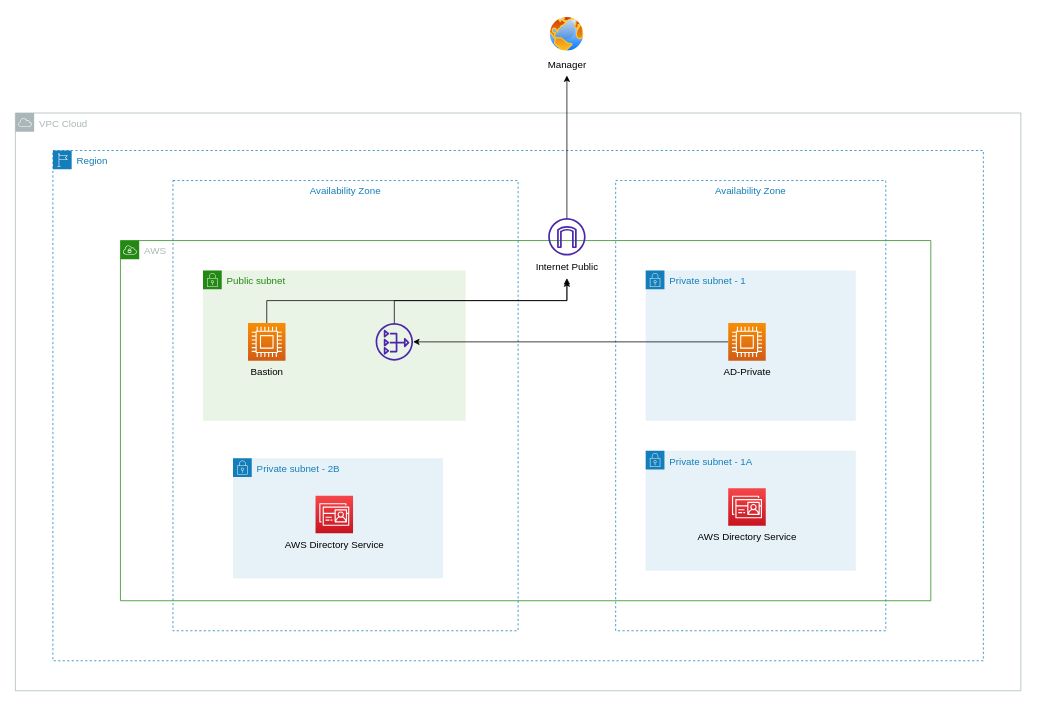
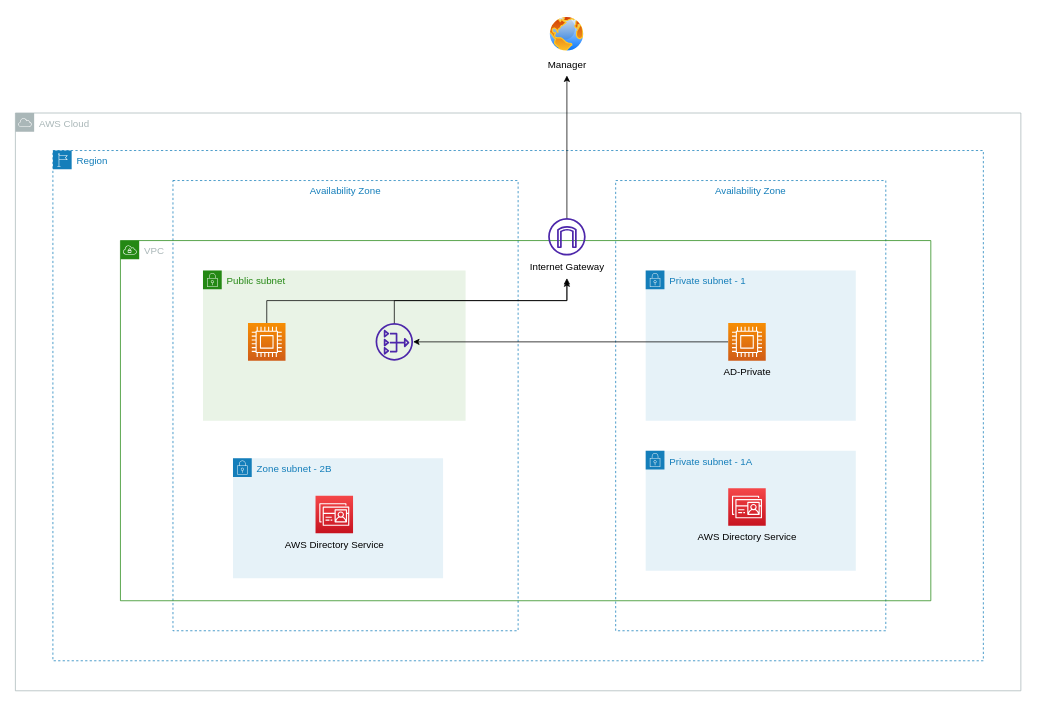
  <mxCell id="0" />
  <mxCell id="1" parent="0" />
  <mxCell id="2" value="Availability Zone" style="fillColor=none;strokeColor=#147EBA;dashed=1;verticalAlign=top;fontStyle=0;fontColor=#147EBA;fontSize=13;" vertex="1" parent="1"><mxGeometry x="820" y="240" width="360" height="600" as="geometry" /></mxCell>
- <mxCell id="3" value="&lt;font style=&quot;font-size: 13px;&quot;&gt;VPC Cloud&lt;/font&gt;" style="sketch=0;outlineConnect=0;gradientColor=none;html=1;whiteSpace=wrap;fontSize=12;fontStyle=0;shape=mxgraph.aws4.group;grIcon=mxgraph.aws4.group_aws_cloud;strokeColor=#AAB7B8;fillColor=none;verticalAlign=top;align=left;spacingLeft=30;fontColor=#AAB7B8;dashed=0;" vertex="1" parent="1"><mxGeometry x="20" y="150" width="1340" height="770" as="geometry" /></mxCell>
+ <mxCell id="3" value="&lt;font style=&quot;font-size: 13px;&quot;&gt;AWS Cloud&lt;/font&gt;" style="sketch=0;outlineConnect=0;gradientColor=none;html=1;whiteSpace=wrap;fontSize=12;fontStyle=0;shape=mxgraph.aws4.group;grIcon=mxgraph.aws4.group_aws_cloud;strokeColor=#AAB7B8;fillColor=none;verticalAlign=top;align=left;spacingLeft=30;fontColor=#AAB7B8;dashed=0;" vertex="1" parent="1"><mxGeometry x="20" y="150" width="1340" height="770" as="geometry" /></mxCell>
  <mxCell id="4" value="Availability Zone" style="fillColor=none;strokeColor=#147EBA;dashed=1;verticalAlign=top;fontStyle=0;fontColor=#147EBA;fontSize=13;" vertex="1" parent="1"><mxGeometry x="230" y="240" width="460" height="600" as="geometry" /></mxCell>
- <mxCell id="5" value="&lt;font style=&quot;font-size: 13px;&quot;&gt;AWS&lt;/font&gt;" style="points=[[0,0],[0.25,0],[0.5,0],[0.75,0],[1,0],[1,0.25],[1,0.5],[1,0.75],[1,1],[0.75,1],[0.5,1],[0.25,1],[0,1],[0,0.75],[0,0.5],[0,0.25]];outlineConnect=0;gradientColor=none;html=1;whiteSpace=wrap;fontSize=12;fontStyle=0;container=1;pointerEvents=0;collapsible=0;recursiveResize=0;shape=mxgraph.aws4.group;grIcon=mxgraph.aws4.group_vpc;strokeColor=#248814;fillColor=none;verticalAlign=top;align=left;spacingLeft=30;fontColor=#AAB7B8;dashed=0;" vertex="1" parent="1"><mxGeometry x="160" y="320" width="1080" height="480" as="geometry" /></mxCell>
+ <mxCell id="5" value="&lt;font style=&quot;font-size: 13px;&quot;&gt;VPC&lt;/font&gt;" style="points=[[0,0],[0.25,0],[0.5,0],[0.75,0],[1,0],[1,0.25],[1,0.5],[1,0.75],[1,1],[0.75,1],[0.5,1],[0.25,1],[0,1],[0,0.75],[0,0.5],[0,0.25]];outlineConnect=0;gradientColor=none;html=1;whiteSpace=wrap;fontSize=12;fontStyle=0;container=1;pointerEvents=0;collapsible=0;recursiveResize=0;shape=mxgraph.aws4.group;grIcon=mxgraph.aws4.group_vpc;strokeColor=#248814;fillColor=none;verticalAlign=top;align=left;spacingLeft=30;fontColor=#AAB7B8;dashed=0;" vertex="1" parent="1"><mxGeometry x="160" y="320" width="1080" height="480" as="geometry" /></mxCell>
  <mxCell id="6" value="&lt;font style=&quot;font-size: 13px;&quot;&gt;Public subnet&lt;/font&gt;" style="points=[[0,0],[0.25,0],[0.5,0],[0.75,0],[1,0],[1,0.25],[1,0.5],[1,0.75],[1,1],[0.75,1],[0.5,1],[0.25,1],[0,1],[0,0.75],[0,0.5],[0,0.25]];outlineConnect=0;gradientColor=none;html=1;whiteSpace=wrap;fontSize=12;fontStyle=0;container=1;pointerEvents=0;collapsible=0;recursiveResize=0;shape=mxgraph.aws4.group;grIcon=mxgraph.aws4.group_security_group;grStroke=0;strokeColor=#248814;fillColor=#E9F3E6;verticalAlign=top;align=left;spacingLeft=30;fontColor=#248814;dashed=0;" vertex="1" parent="5"><mxGeometry x="110" y="40" width="350" height="200" as="geometry" /></mxCell>
  <mxCell id="7" value="" style="sketch=0;outlineConnect=0;fontColor=#232F3E;gradientColor=none;fillColor=#4D27AA;strokeColor=none;dashed=0;verticalLabelPosition=bottom;verticalAlign=top;align=center;html=1;fontSize=12;fontStyle=0;aspect=fixed;pointerEvents=1;shape=mxgraph.aws4.nat_gateway;" vertex="1" parent="6"><mxGeometry x="230" y="70" width="50" height="50" as="geometry" /></mxCell>
  <mxCell id="8" value="" style="sketch=0;outlineConnect=0;fontColor=#232F3E;gradientColor=none;fillColor=#4D27AA;strokeColor=none;dashed=0;verticalLabelPosition=bottom;verticalAlign=top;align=center;html=1;fontSize=12;fontStyle=0;aspect=fixed;pointerEvents=1;shape=mxgraph.aws4.internet_gateway;" vertex="1" parent="5"><mxGeometry x="570" y="-30" width="50" height="50" as="geometry" /></mxCell>
- <mxCell id="9" value="&lt;font style=&quot;font-size: 13px;&quot;&gt;Internet Public&lt;/font&gt;" style="text;html=1;align=center;verticalAlign=middle;resizable=0;points=[];autosize=1;strokeColor=none;fillColor=none;" vertex="1" parent="5"><mxGeometry x="535" y="20" width="120" height="30" as="geometry" /></mxCell>
+ <mxCell id="9" value="&lt;font style=&quot;font-size: 13px;&quot;&gt;Internet Gateway&lt;/font&gt;" style="text;html=1;align=center;verticalAlign=middle;resizable=0;points=[];autosize=1;strokeColor=none;fillColor=none;" vertex="1" parent="5"><mxGeometry x="535" y="20" width="120" height="30" as="geometry" /></mxCell>
  <mxCell id="10" style="edgeStyle=orthogonalEdgeStyle;rounded=0;orthogonalLoop=1;jettySize=auto;html=1;fontSize=13;" edge="1" parent="5" source="7" target="9"><mxGeometry relative="1" as="geometry"><Array as="points"><mxPoint x="365" y="80" /><mxPoint x="595" y="80" /></Array></mxGeometry></mxCell>
  <mxCell id="11" value="&lt;font style=&quot;font-size: 13px;&quot;&gt;Private subnet - 1A&lt;/font&gt;" style="points=[[0,0],[0.25,0],[0.5,0],[0.75,0],[1,0],[1,0.25],[1,0.5],[1,0.75],[1,1],[0.75,1],[0.5,1],[0.25,1],[0,1],[0,0.75],[0,0.5],[0,0.25]];outlineConnect=0;gradientColor=none;html=1;whiteSpace=wrap;fontSize=12;fontStyle=0;container=1;pointerEvents=0;collapsible=0;recursiveResize=0;shape=mxgraph.aws4.group;grIcon=mxgraph.aws4.group_security_group;grStroke=0;strokeColor=#147EBA;fillColor=#E6F2F8;verticalAlign=top;align=left;spacingLeft=30;fontColor=#147EBA;dashed=0;" vertex="1" parent="1"><mxGeometry x="860" y="600" width="280" height="160" as="geometry" /></mxCell>
  <mxCell id="12" value="" style="sketch=0;points=[[0,0,0],[0.25,0,0],[0.5,0,0],[0.75,0,0],[1,0,0],[0,1,0],[0.25,1,0],[0.5,1,0],[0.75,1,0],[1,1,0],[0,0.25,0],[0,0.5,0],[0,0.75,0],[1,0.25,0],[1,0.5,0],[1,0.75,0]];outlineConnect=0;fontColor=#232F3E;gradientColor=#F54749;gradientDirection=north;fillColor=#C7131F;strokeColor=#ffffff;dashed=0;verticalLabelPosition=bottom;verticalAlign=top;align=center;html=1;fontSize=12;fontStyle=0;aspect=fixed;shape=mxgraph.aws4.resourceIcon;resIcon=mxgraph.aws4.directory_service;" vertex="1" parent="11"><mxGeometry x="110" y="50" width="50" height="50" as="geometry" /></mxCell>
  <mxCell id="13" value="&lt;font style=&quot;font-size: 13px;&quot;&gt;AWS Directory Service&lt;/font&gt;" style="text;html=1;align=center;verticalAlign=middle;resizable=0;points=[];autosize=1;strokeColor=none;fillColor=none;" vertex="1" parent="11"><mxGeometry x="55" y="100" width="160" height="30" as="geometry" /></mxCell>
  <mxCell id="14" value="&lt;font style=&quot;font-size: 13px;&quot;&gt;Private subnet - 1&lt;/font&gt;" style="points=[[0,0],[0.25,0],[0.5,0],[0.75,0],[1,0],[1,0.25],[1,0.5],[1,0.75],[1,1],[0.75,1],[0.5,1],[0.25,1],[0,1],[0,0.75],[0,0.5],[0,0.25]];outlineConnect=0;gradientColor=none;html=1;whiteSpace=wrap;fontSize=12;fontStyle=0;container=1;pointerEvents=0;collapsible=0;recursiveResize=0;shape=mxgraph.aws4.group;grIcon=mxgraph.aws4.group_security_group;grStroke=0;strokeColor=#147EBA;fillColor=#E6F2F8;verticalAlign=top;align=left;spacingLeft=30;fontColor=#147EBA;dashed=0;" vertex="1" parent="1"><mxGeometry x="860" y="360" width="280" height="200" as="geometry" /></mxCell>
  <mxCell id="15" style="edgeStyle=orthogonalEdgeStyle;rounded=0;orthogonalLoop=1;jettySize=auto;html=1;entryX=0.5;entryY=1.1;entryDx=0;entryDy=0;entryPerimeter=0;fontSize=13;exitX=0.5;exitY=0;exitDx=0;exitDy=0;exitPerimeter=0;" edge="1" parent="1" source="16" target="9"><mxGeometry relative="1" as="geometry"><Array as="points"><mxPoint x="355" y="400" /><mxPoint x="755" y="400" /></Array></mxGeometry></mxCell>
  <mxCell id="16" value="" style="sketch=0;points=[[0,0,0],[0.25,0,0],[0.5,0,0],[0.75,0,0],[1,0,0],[0,1,0],[0.25,1,0],[0.5,1,0],[0.75,1,0],[1,1,0],[0,0.25,0],[0,0.5,0],[0,0.75,0],[1,0.25,0],[1,0.5,0],[1,0.75,0]];outlineConnect=0;fontColor=#232F3E;gradientColor=#F78E04;gradientDirection=north;fillColor=#D05C17;strokeColor=#ffffff;dashed=0;verticalLabelPosition=bottom;verticalAlign=top;align=center;html=1;fontSize=12;fontStyle=0;aspect=fixed;shape=mxgraph.aws4.resourceIcon;resIcon=mxgraph.aws4.compute;" vertex="1" parent="1"><mxGeometry x="330" y="430" width="50" height="50" as="geometry" /></mxCell>
  <mxCell id="17" style="edgeStyle=orthogonalEdgeStyle;rounded=0;orthogonalLoop=1;jettySize=auto;html=1;fontSize=13;" edge="1" parent="1" source="18" target="7"><mxGeometry relative="1" as="geometry" /></mxCell>
  <mxCell id="18" value="" style="sketch=0;points=[[0,0,0],[0.25,0,0],[0.5,0,0],[0.75,0,0],[1,0,0],[0,1,0],[0.25,1,0],[0.5,1,0],[0.75,1,0],[1,1,0],[0,0.25,0],[0,0.5,0],[0,0.75,0],[1,0.25,0],[1,0.5,0],[1,0.75,0]];outlineConnect=0;fontColor=#232F3E;gradientColor=#F78E04;gradientDirection=north;fillColor=#D05C17;strokeColor=#ffffff;dashed=0;verticalLabelPosition=bottom;verticalAlign=top;align=center;html=1;fontSize=12;fontStyle=0;aspect=fixed;shape=mxgraph.aws4.resourceIcon;resIcon=mxgraph.aws4.compute;" vertex="1" parent="1"><mxGeometry x="970" y="430" width="50" height="50" as="geometry" /></mxCell>
- <mxCell id="19" value="&lt;font style=&quot;font-size: 13px;&quot;&gt;Bastion&lt;/font&gt;" style="text;html=1;align=center;verticalAlign=middle;resizable=0;points=[];autosize=1;strokeColor=none;fillColor=none;" vertex="1" parent="1"><mxGeometry x="320" y="480" width="70" height="30" as="geometry" /></mxCell>
  <mxCell id="20" value="&lt;font style=&quot;font-size: 13px;&quot;&gt;AD-Private&lt;/font&gt;" style="text;html=1;align=center;verticalAlign=middle;resizable=0;points=[];autosize=1;strokeColor=none;fillColor=none;" vertex="1" parent="1"><mxGeometry x="945" y="480" width="100" height="30" as="geometry" /></mxCell>
  <mxCell id="21" value="&lt;font style=&quot;font-size: 13px;&quot;&gt;Region&lt;/font&gt;" style="points=[[0,0],[0.25,0],[0.5,0],[0.75,0],[1,0],[1,0.25],[1,0.5],[1,0.75],[1,1],[0.75,1],[0.5,1],[0.25,1],[0,1],[0,0.75],[0,0.5],[0,0.25]];outlineConnect=0;gradientColor=none;html=1;whiteSpace=wrap;fontSize=12;fontStyle=0;container=1;pointerEvents=0;collapsible=0;recursiveResize=0;shape=mxgraph.aws4.group;grIcon=mxgraph.aws4.group_region;strokeColor=#147EBA;fillColor=none;verticalAlign=top;align=left;spacingLeft=30;fontColor=#147EBA;dashed=1;" vertex="1" parent="1"><mxGeometry x="70" y="200" width="1240" height="680" as="geometry" /></mxCell>
  <mxCell id="22" value="" style="aspect=fixed;perimeter=ellipsePerimeter;html=1;align=center;shadow=0;dashed=0;spacingTop=3;image;image=img/lib/active_directory/internet_globe.svg;fontSize=13;" vertex="1" parent="1"><mxGeometry x="730" y="20" width="50" height="50" as="geometry" /></mxCell>
  <mxCell id="23" value="&lt;font style=&quot;font-size: 13px;&quot;&gt;Manager&lt;/font&gt;" style="text;html=1;align=center;verticalAlign=middle;resizable=0;points=[];autosize=1;strokeColor=none;fillColor=none;" vertex="1" parent="1"><mxGeometry x="720" y="70" width="70" height="30" as="geometry" /></mxCell>
  <mxCell id="24" style="edgeStyle=orthogonalEdgeStyle;rounded=0;orthogonalLoop=1;jettySize=auto;html=1;fontSize=13;" edge="1" parent="1" source="8" target="23"><mxGeometry relative="1" as="geometry" /></mxCell>
- <mxCell id="25" value="&lt;font style=&quot;font-size: 13px;&quot;&gt;Private subnet - 2B&lt;/font&gt;" style="points=[[0,0],[0.25,0],[0.5,0],[0.75,0],[1,0],[1,0.25],[1,0.5],[1,0.75],[1,1],[0.75,1],[0.5,1],[0.25,1],[0,1],[0,0.75],[0,0.5],[0,0.25]];outlineConnect=0;gradientColor=none;html=1;whiteSpace=wrap;fontSize=12;fontStyle=0;container=1;pointerEvents=0;collapsible=0;recursiveResize=0;shape=mxgraph.aws4.group;grIcon=mxgraph.aws4.group_security_group;grStroke=0;strokeColor=#147EBA;fillColor=#E6F2F8;verticalAlign=top;align=left;spacingLeft=30;fontColor=#147EBA;dashed=0;" vertex="1" parent="1"><mxGeometry x="310" y="610" width="280" height="160" as="geometry" /></mxCell>
+ <mxCell id="25" value="&lt;font style=&quot;font-size: 13px;&quot;&gt;Zone subnet - 2B&lt;/font&gt;" style="points=[[0,0],[0.25,0],[0.5,0],[0.75,0],[1,0],[1,0.25],[1,0.5],[1,0.75],[1,1],[0.75,1],[0.5,1],[0.25,1],[0,1],[0,0.75],[0,0.5],[0,0.25]];outlineConnect=0;gradientColor=none;html=1;whiteSpace=wrap;fontSize=12;fontStyle=0;container=1;pointerEvents=0;collapsible=0;recursiveResize=0;shape=mxgraph.aws4.group;grIcon=mxgraph.aws4.group_security_group;grStroke=0;strokeColor=#147EBA;fillColor=#E6F2F8;verticalAlign=top;align=left;spacingLeft=30;fontColor=#147EBA;dashed=0;" vertex="1" parent="1"><mxGeometry x="310" y="610" width="280" height="160" as="geometry" /></mxCell>
  <mxCell id="26" value="" style="sketch=0;points=[[0,0,0],[0.25,0,0],[0.5,0,0],[0.75,0,0],[1,0,0],[0,1,0],[0.25,1,0],[0.5,1,0],[0.75,1,0],[1,1,0],[0,0.25,0],[0,0.5,0],[0,0.75,0],[1,0.25,0],[1,0.5,0],[1,0.75,0]];outlineConnect=0;fontColor=#232F3E;gradientColor=#F54749;gradientDirection=north;fillColor=#C7131F;strokeColor=#ffffff;dashed=0;verticalLabelPosition=bottom;verticalAlign=top;align=center;html=1;fontSize=12;fontStyle=0;aspect=fixed;shape=mxgraph.aws4.resourceIcon;resIcon=mxgraph.aws4.directory_service;" vertex="1" parent="25"><mxGeometry x="110" y="50" width="50" height="50" as="geometry" /></mxCell>
  <mxCell id="27" value="&lt;font style=&quot;font-size: 13px;&quot;&gt;AWS Directory Service&lt;/font&gt;" style="text;html=1;align=center;verticalAlign=middle;resizable=0;points=[];autosize=1;strokeColor=none;fillColor=none;" vertex="1" parent="25"><mxGeometry x="55" y="100" width="160" height="30" as="geometry" /></mxCell>
